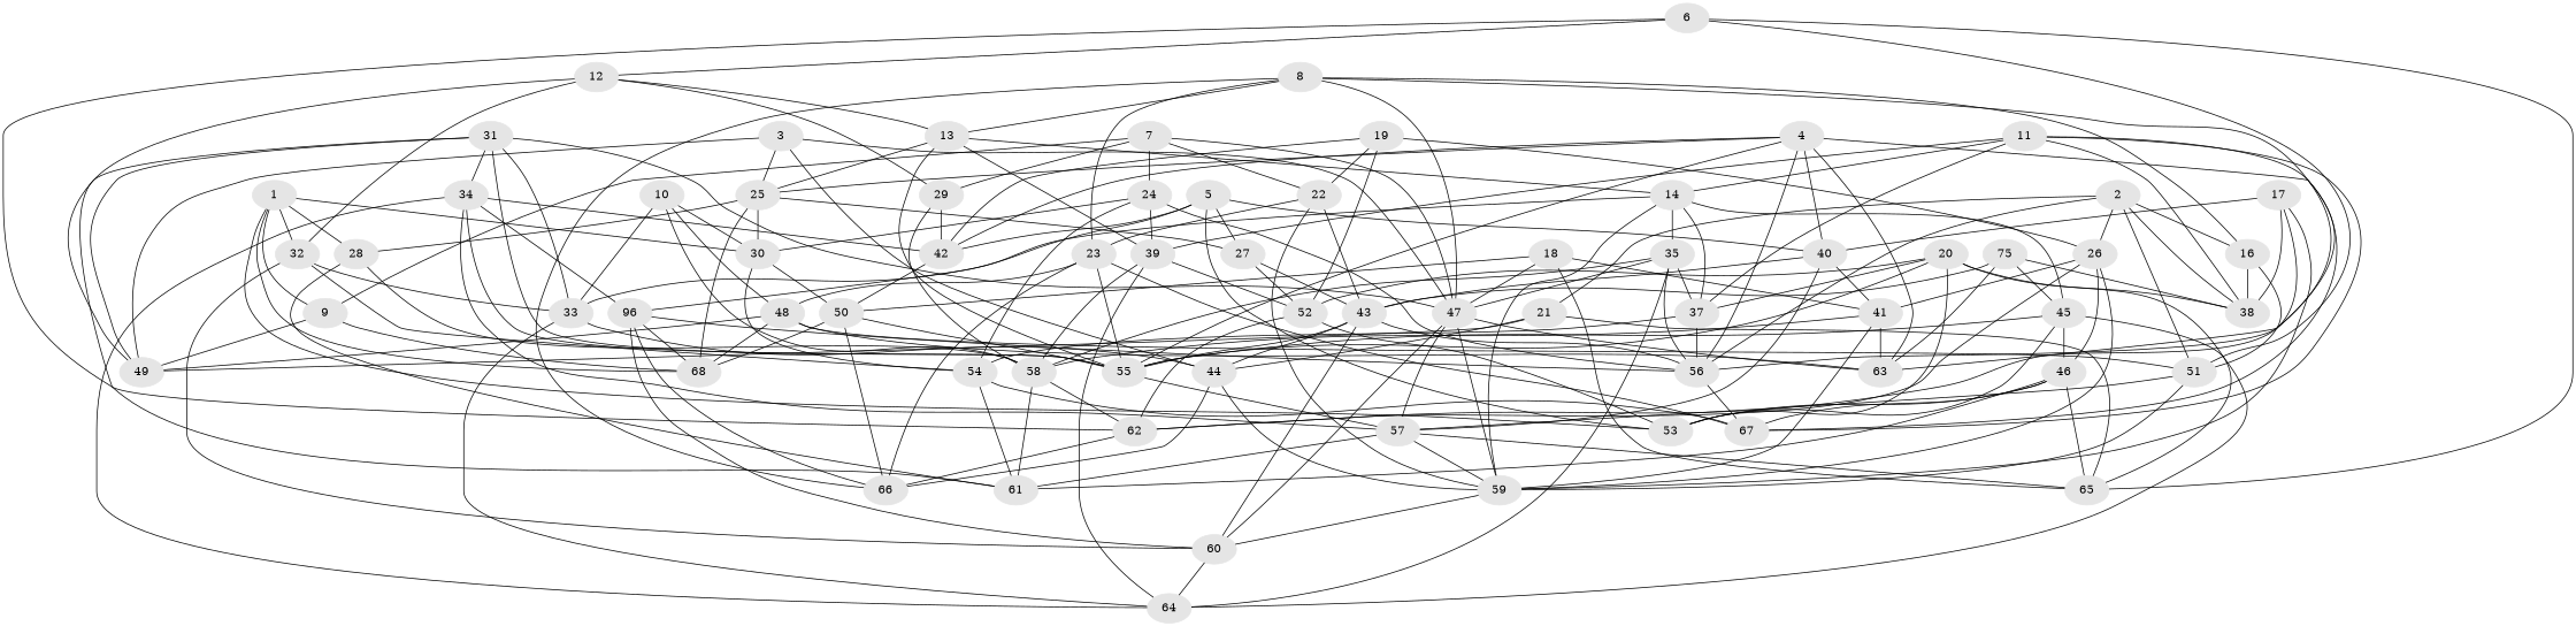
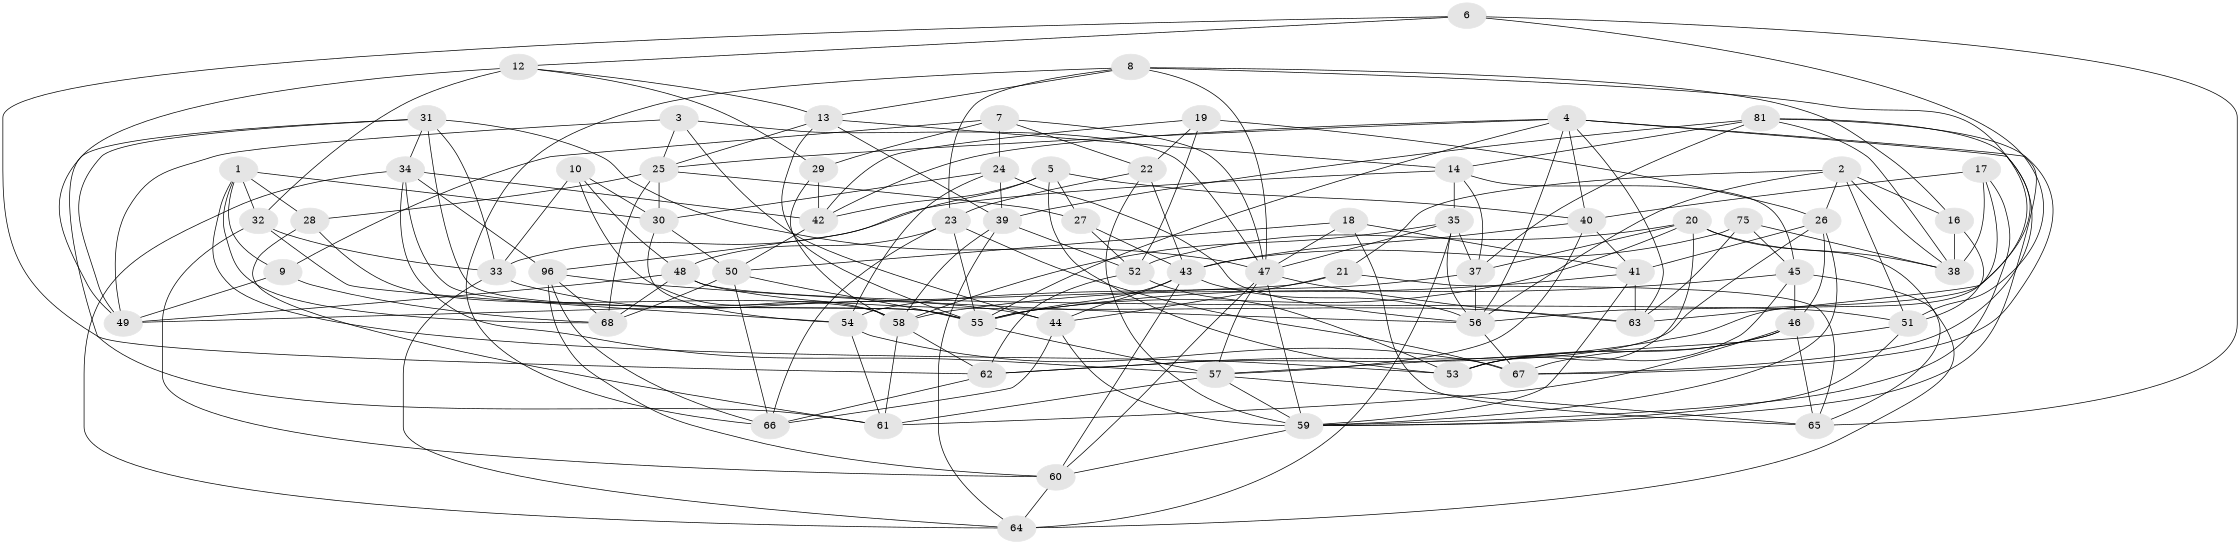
  graph {
    node [color=gray90 style=filled]
    edge [weight=1.0]
    1
    9
    28
    30
    32
    53
    68
    49
    58
    61
    50
    54
    33
    60
    2
    16
    21
    26
    38
    51
    56
    44
    65
    59
    62
    41
    46
    57
    67
    3
    25
    47
    27
    66
    63
    4
    40
    42
    55
    43
    5
    n42 [label=96]
    6
    12
    29
    13
    7
    22
    24
    23
    39
    8
    14
    48
    10
    64
-   11
+   11 [label=81]
    37
    35
    45
    52
    n62 [label=75]
    17
    18
    19
    20
    31
    34
    1 -- 9
    1 -- 28
    1 -- 30
    1 -- 32
    1 -- 53
    1 -- 68
    9 -- 68
    9 -- 49
    28 -- 58
    28 -- 61
    30 -- 50
    30 -- 54
    32 -- 54
    32 -- 33
    32 -- 60
    58 -- 61
    58 -- 62
    50 -- 68
    50 -- 66
    50 -- 55
    54 -- 61
    54 -- 67
    33 -- 44
    33 -- 64
    60 -- 64
    2 -- 16
    2 -- 21
    2 -- 26
    2 -- 38
    2 -- 51
    2 -- 56
    16 -- 38
    16 -- 51
    21 -- 49
    21 -- 44
    21 -- 65
    26 -- 59
    26 -- 62
    26 -- 41
    26 -- 46
    51 -- 59
    51 -- 57
    56 -- 67
    44 -- 59
    44 -- 66
    59 -- 60
    62 -- 66
    41 -- 58
    41 -- 59
    41 -- 63
    46 -- 53
    46 -- 61
    46 -- 65
    46 -- 67
    57 -- 61
    57 -- 65
    57 -- 59
    3 -- 49
    3 -- 44
    3 -- 25
    3 -- 47
    25 -- 28
    25 -- 30
    25 -- 68
    25 -- 27
    47 -- 60
    47 -- 59
    47 -- 57
    47 -- 63
    27 -- 43
    27 -- 52
    4 -- 56
-   14 -- 59
+   4 -- 59
    4 -- 67
    4 -- 25
    4 -- 63
    4 -- 40
    4 -- 42
    4 -- 55
    40 -- 41
    40 -- 57
    40 -- 43
    42 -- 50
    55 -- 57
    43 -- 60
    43 -- 56
    43 -- 44
    43 -- 55
    5 -- 53
    5 -- 27
    5 -- 40
    5 -- 42
    5 -- n42
    n42 -- 68
    n42 -- 60
    n42 -- 56
    n42 -- 66
    6 -- 51
    6 -- 65
    6 -- 62
    6 -- 12
    12 -- 32 [weight=2.0]
    12 -- 49
    12 -- 29
    12 -- 13
    29 -- 58
    29 -- 42
    13 -- 25
    13 -- 55
    13 -- 39
    13 -- 14
    7 -- 9
    7 -- 47
    7 -- 29
    7 -- 22
    7 -- 24
    22 -- 59
    22 -- 43
    22 -- 23
    24 -- 30
    24 -- 54
    24 -- 56 [weight=2.0]
    24 -- 39
    23 -- 67
    23 -- 66
    23 -- 55
    23 -- 48
    39 -- 58
    39 -- 64
    39 -- 52
    8 -- 16
    8 -- 56
    8 -- 47
    8 -- 66
    8 -- 13
    8 -- 23
    14 -- 33
    14 -- 37
    14 -- 35
    14 -- 45
    48 -- 68
    48 -- 49
    48 -- 51
    48 -- 63
    10 -- 30
    10 -- 58
    10 -- 33
    10 -- 48
    11 -- 38
    11 -- 67
    11 -- 63
    11 -- 39
    11 -- 14
    11 -- 37
    37 -- 54
    37 -- 56
    35 -- 58
    35 -- 56
    35 -- 47
    35 -- 64
    35 -- 37
    45 -- 53
    45 -- 46
    45 -- 55
    45 -- 64
    52 -- 53
    52 -- 62
    n62 -- 38
    n62 -- 63
    n62 -- 43
    n62 -- 45
    17 -- 38
    17 -- 59
    17 -- 62
    17 -- 40
    18 -- 50
    18 -- 65
    18 -- 41
    18 -- 47
    19 -- 26
    19 -- 42
    19 -- 22
    19 -- 52
    20 -- 53
    20 -- 38
    20 -- 65
    20 -- 55
    20 -- 37
    20 -- 52
    31 -- 49
    31 -- 61
    31 -- 33
    31 -- 47
    31 -- 55
    31 -- 34
    34 -- 57
    34 -- 42
    34 -- 55
    34 -- n42
    34 -- 64
  }
